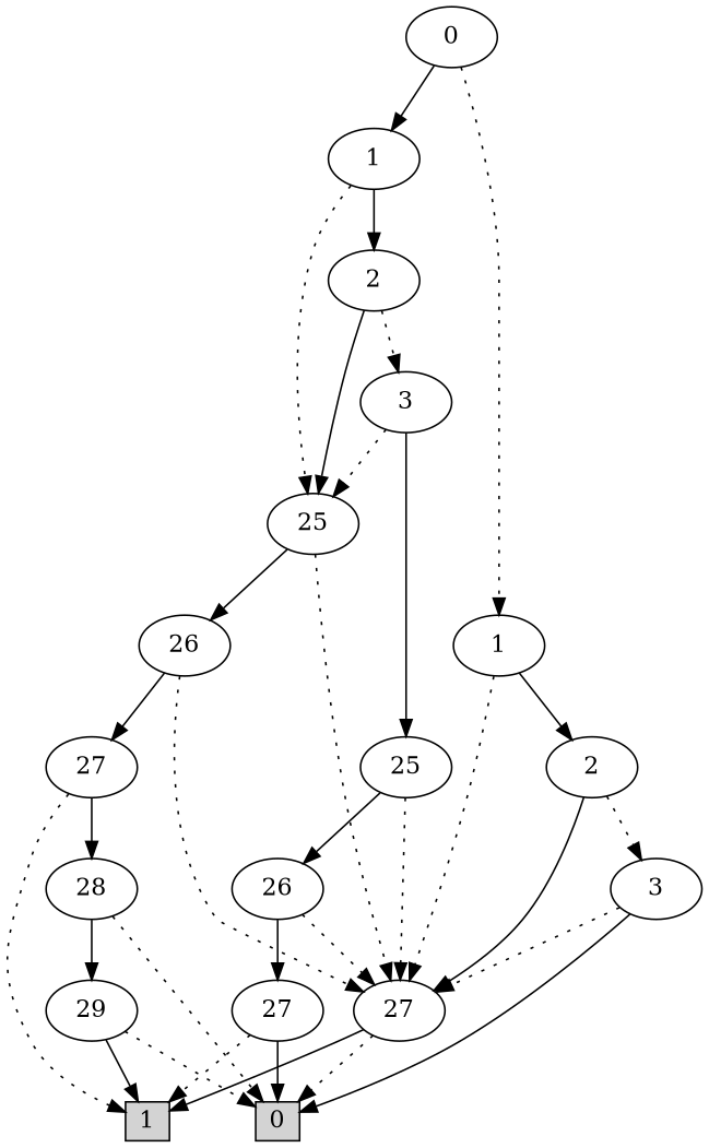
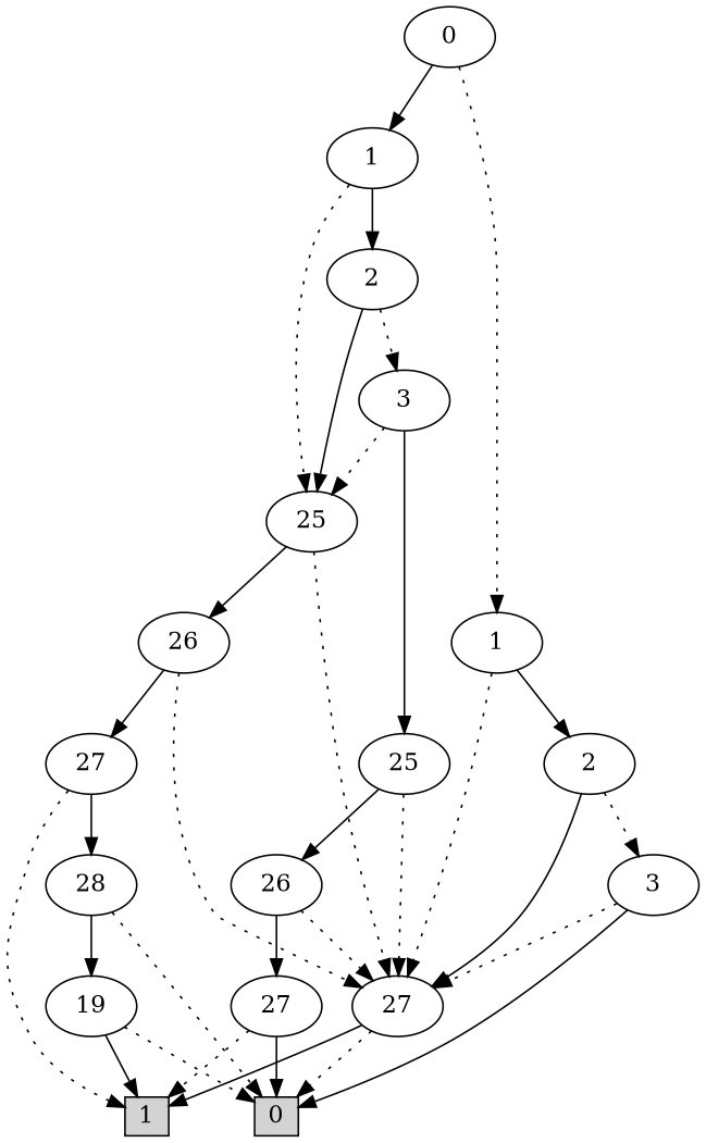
  digraph {
    edge [style=dotted]
    n1 [height=0.3 label=0 shape=box style=filled width=0.3]
    n2 [height=0.3 label=1 shape=box style=filled width=0.3]
    n3 [label=0]
    n4 [label=1]
    n5 [label=1]
    n6 [label=27]
    n7 [label=2]
    n8 [label=25]
    n9 [label=2]
    n10 [label=3]
    n11 [label=26]
    n12 [label=3]
    n13 [label=27]
    n14 [label=28]
-   n15 [label=29]
+   n15 [label=19]
    n16 [label=25]
    n17 [label=26]
    n18 [label=27]
    n3 -> n4
    n3 -> n5 [style=filled]
    n4 -> n6
    n4 -> n7 [style=filled]
    n5 -> n8
    n5 -> n9 [style=filled]
    n6 -> n1
    n6 -> n2 [style=filled]
    n7 -> n6 [style=filled]
    n7 -> n10
    n8 -> n6
    n8 -> n11 [style=filled]
    n9 -> n8 [style=filled]
    n9 -> n12
    n10 -> n1 [style=filled]
    n10 -> n6
    n11 -> n6
    n11 -> n13 [style=filled]
    n12 -> n8
    n12 -> n16 [style=filled]
    n13 -> n2
    n13 -> n14 [style=filled]
    n14 -> n1
    n14 -> n15 [style=filled]
    n15 -> n1
    n15 -> n2 [style=filled]
    n16 -> n6
    n16 -> n17 [style=filled]
    n17 -> n6
    n17 -> n18 [style=filled]
    n18 -> n1 [style=filled]
    n18 -> n2
  }
